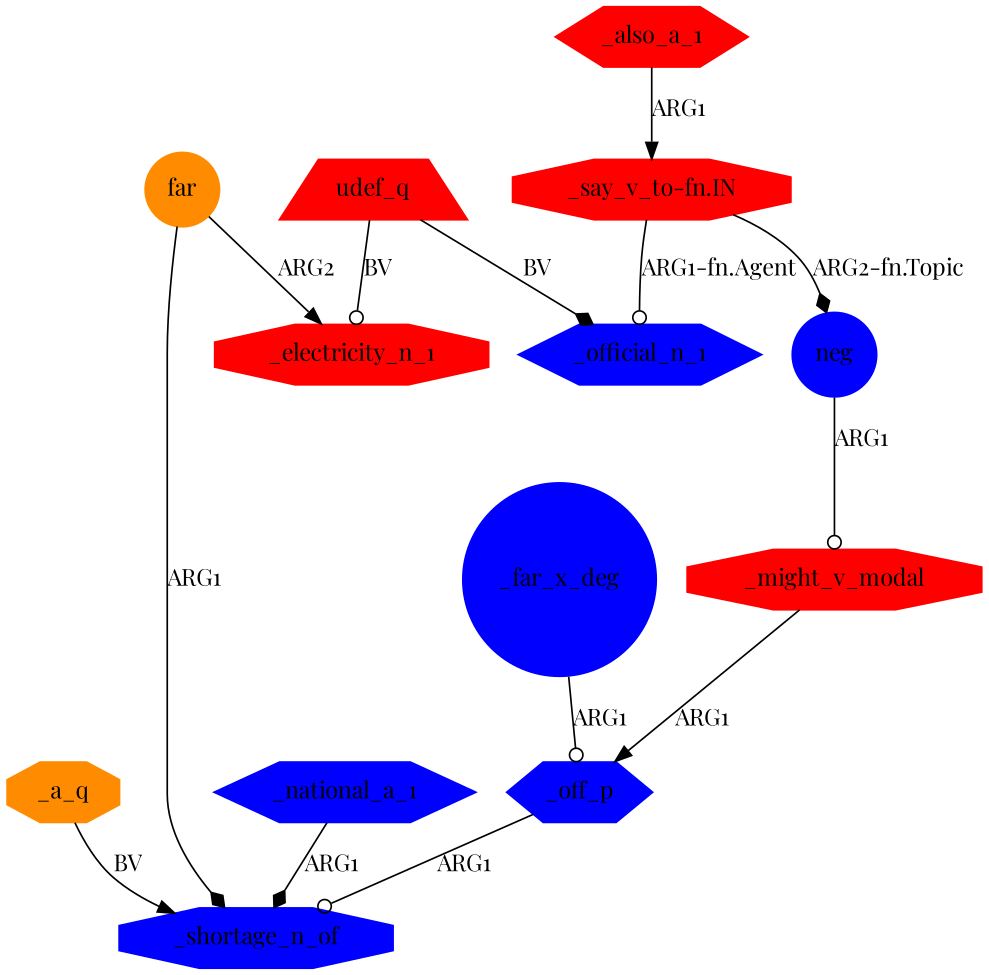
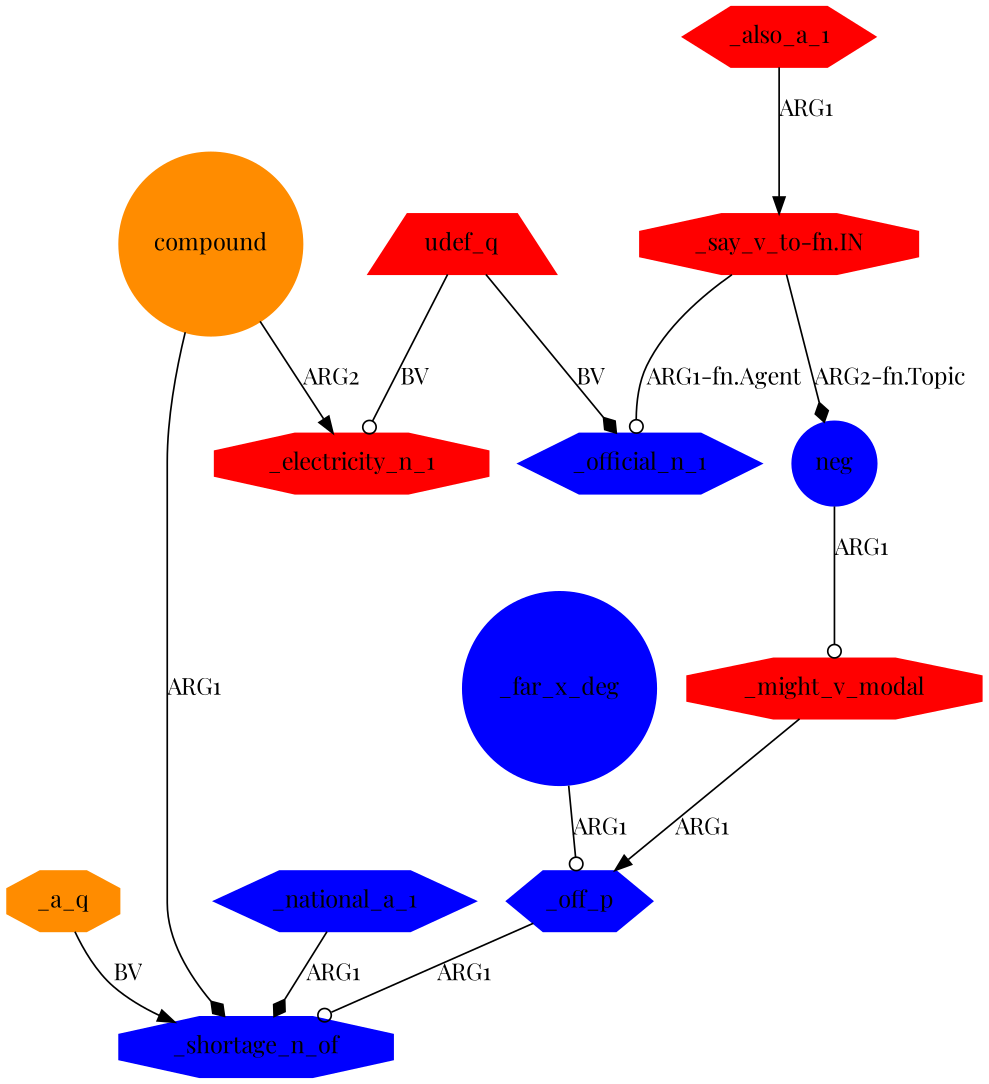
  digraph {
    fontname="Playfair Display"
    node [shape=octagon style=filled color=blue fontname="Playfair Display"]
    edge [arrowhead=odot fontname="Playfair Display"]
    "_say_v_to-fn.IN" [color=red]
    neg [shape=circle]
    _official_n_1 [shape=hexagon]
    _might_v_modal [color=red]
    _a_q [color=darkorange]
    _shortage_n_of
    _off_p [shape=hexagon]
    _also_a_1 [shape=hexagon color=red]
-   compound [shape=circle color=darkorange label=far]
+   compound [shape=circle color=darkorange]
    _electricity_n_1 [color=red]
    udef_q [shape=trapezium color=red]
    _far_x_deg [shape=circle]
    _national_a_1 [shape=hexagon]
    "_say_v_to-fn.IN" -> neg [label="ARG2-fn.Topic" arrowhead=diamond]
    "_say_v_to-fn.IN" -> _official_n_1 [label="ARG1-fn.Agent"]
    neg -> _might_v_modal [label=ARG1]
    _might_v_modal -> _off_p [label=ARG1 arrowhead=normal]
    _a_q -> _shortage_n_of [label=BV arrowhead=normal]
    _off_p -> _shortage_n_of [label=ARG1]
    _also_a_1 -> "_say_v_to-fn.IN" [label=ARG1 arrowhead=normal]
    compound -> _shortage_n_of [label=ARG1 arrowhead=diamond]
    compound -> _electricity_n_1 [label=ARG2 arrowhead=normal]
    udef_q -> _official_n_1 [label=BV arrowhead=diamond]
    udef_q -> _electricity_n_1 [label=BV]
    _far_x_deg -> _off_p [label=ARG1]
    _national_a_1 -> _shortage_n_of [label=ARG1 arrowhead=diamond]
  }
